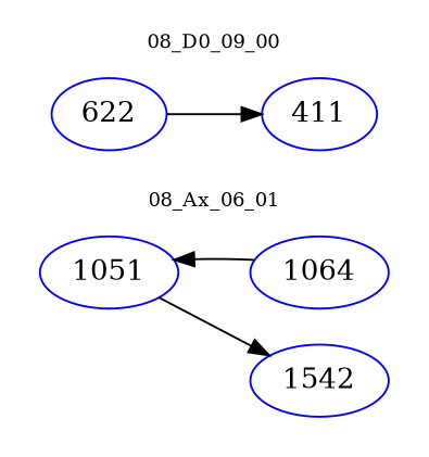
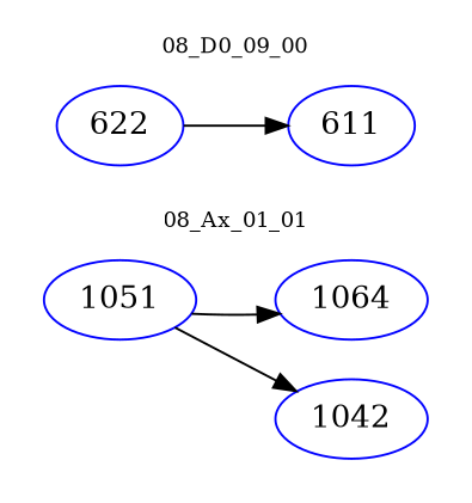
  digraph {
    rankdir=LR
    node [color=blue]
    edge [color=black]
    n1 [label=1051]
-   n2 [label=1542]
+   n2 [label=1042]
    n3 [label=1064]
    n4 [label=622]
-   n5 [label=411]
+   n5 [label=611]
    subgraph cluster_1 {
      color=white
      fontsize=10
-     label="08_Ax_06_01"
+     label="08_Ax_01_01"
      n1
      n2
      n3
    }
    subgraph cluster_2 {
      color=white
      fontsize=10
      label="08_D0_09_00"
      n4
      n5
    }
    n1 -> n2
-   n3 -> n1
+   n1 -> n3
    n4 -> n5
  }
